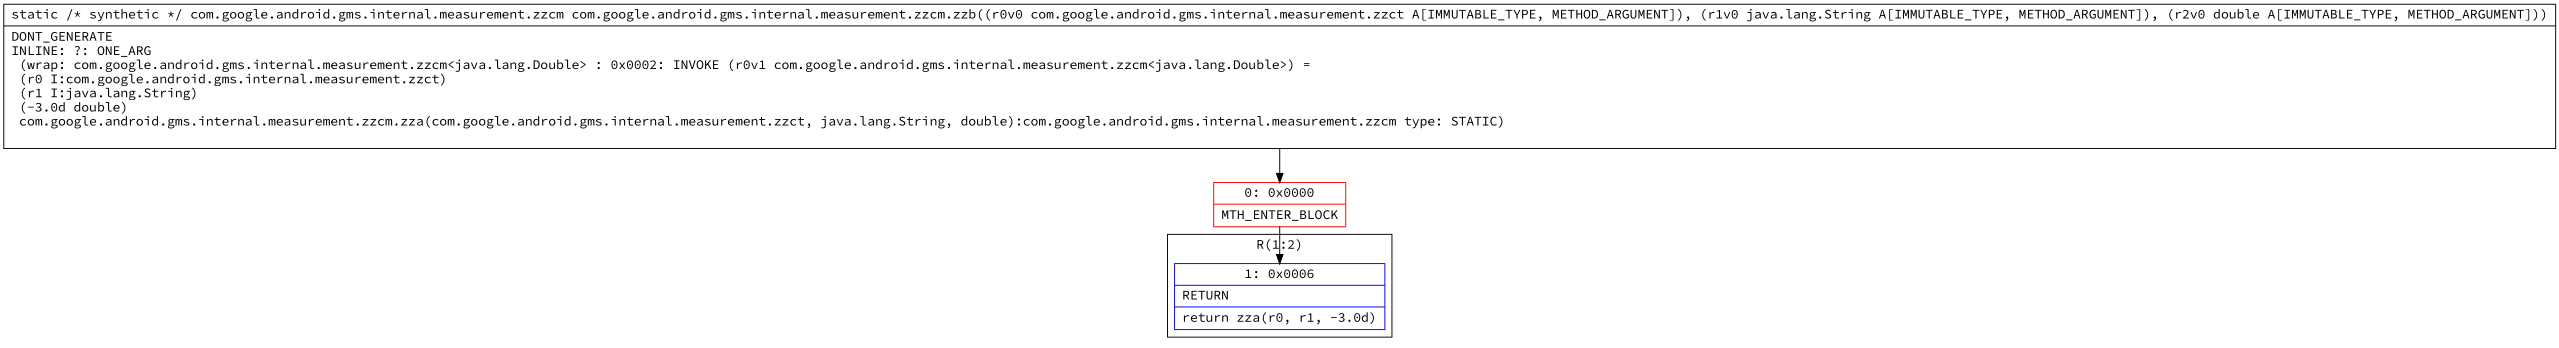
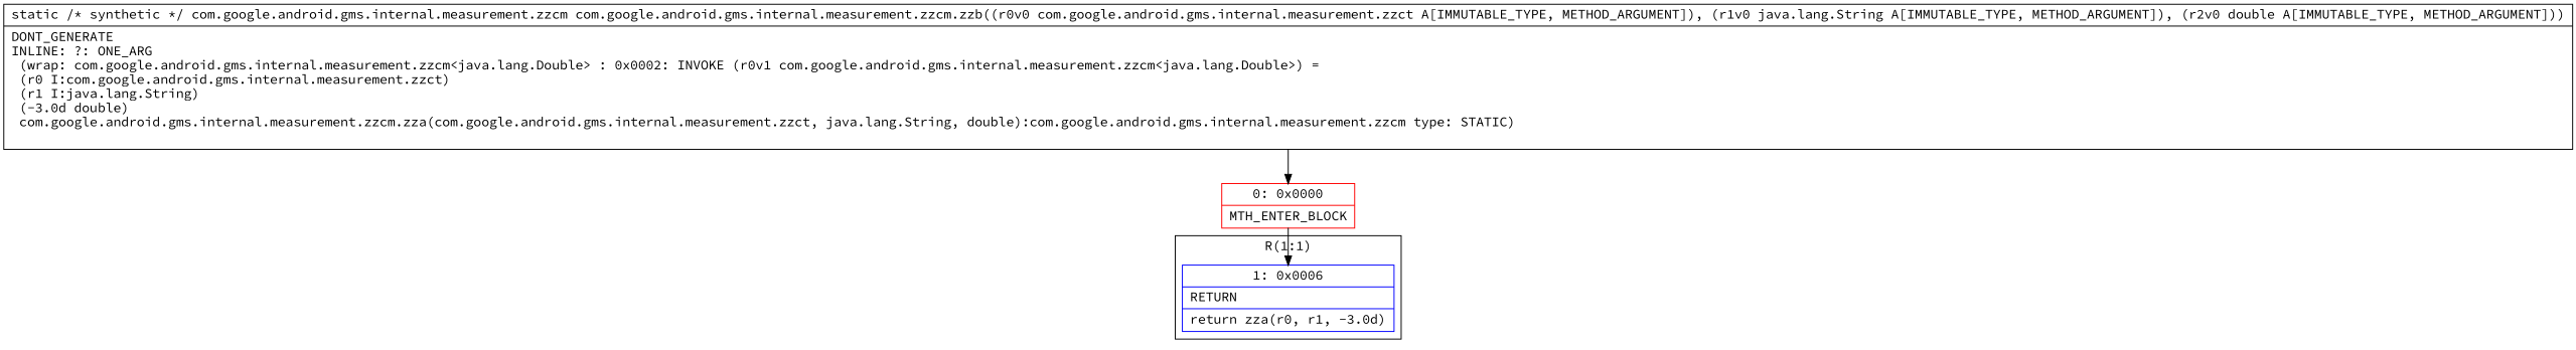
  digraph {
    fontname="Source Code Pro"
    node [shape=record fontname="Source Code Pro"]
    edge [fontname="Source Code Pro"]
    n1 [color=blue label="{1\:\ 0x0006|RETURN\l|return zza(r0, r1, \-3.0d)\l}"]
    n2 [color=red label="{0\:\ 0x0000|MTH_ENTER_BLOCK\l}"]
    n3 [label="{static \/* synthetic *\/ com.google.android.gms.internal.measurement.zzcm com.google.android.gms.internal.measurement.zzcm.zzb((r0v0 com.google.android.gms.internal.measurement.zzct A[IMMUTABLE_TYPE, METHOD_ARGUMENT]), (r1v0 java.lang.String A[IMMUTABLE_TYPE, METHOD_ARGUMENT]), (r2v0 double A[IMMUTABLE_TYPE, METHOD_ARGUMENT]))  | DONT_GENERATE\lINLINE: ?: ONE_ARG  \l  (wrap: com.google.android.gms.internal.measurement.zzcm\<java.lang.Double\> : 0x0002: INVOKE  (r0v1 com.google.android.gms.internal.measurement.zzcm\<java.lang.Double\>) = \l  (r0 I:com.google.android.gms.internal.measurement.zzct)\l  (r1 I:java.lang.String)\l  (\-3.0d double)\l com.google.android.gms.internal.measurement.zzcm.zza(com.google.android.gms.internal.measurement.zzct, java.lang.String, double):com.google.android.gms.internal.measurement.zzcm type: STATIC)\l\l}"]
    subgraph cluster_1 {
-     label="R(1:2)"
+     label="R(1:1)"
      n1
    }
    n2 -> n1
    n3 -> n2
  }
